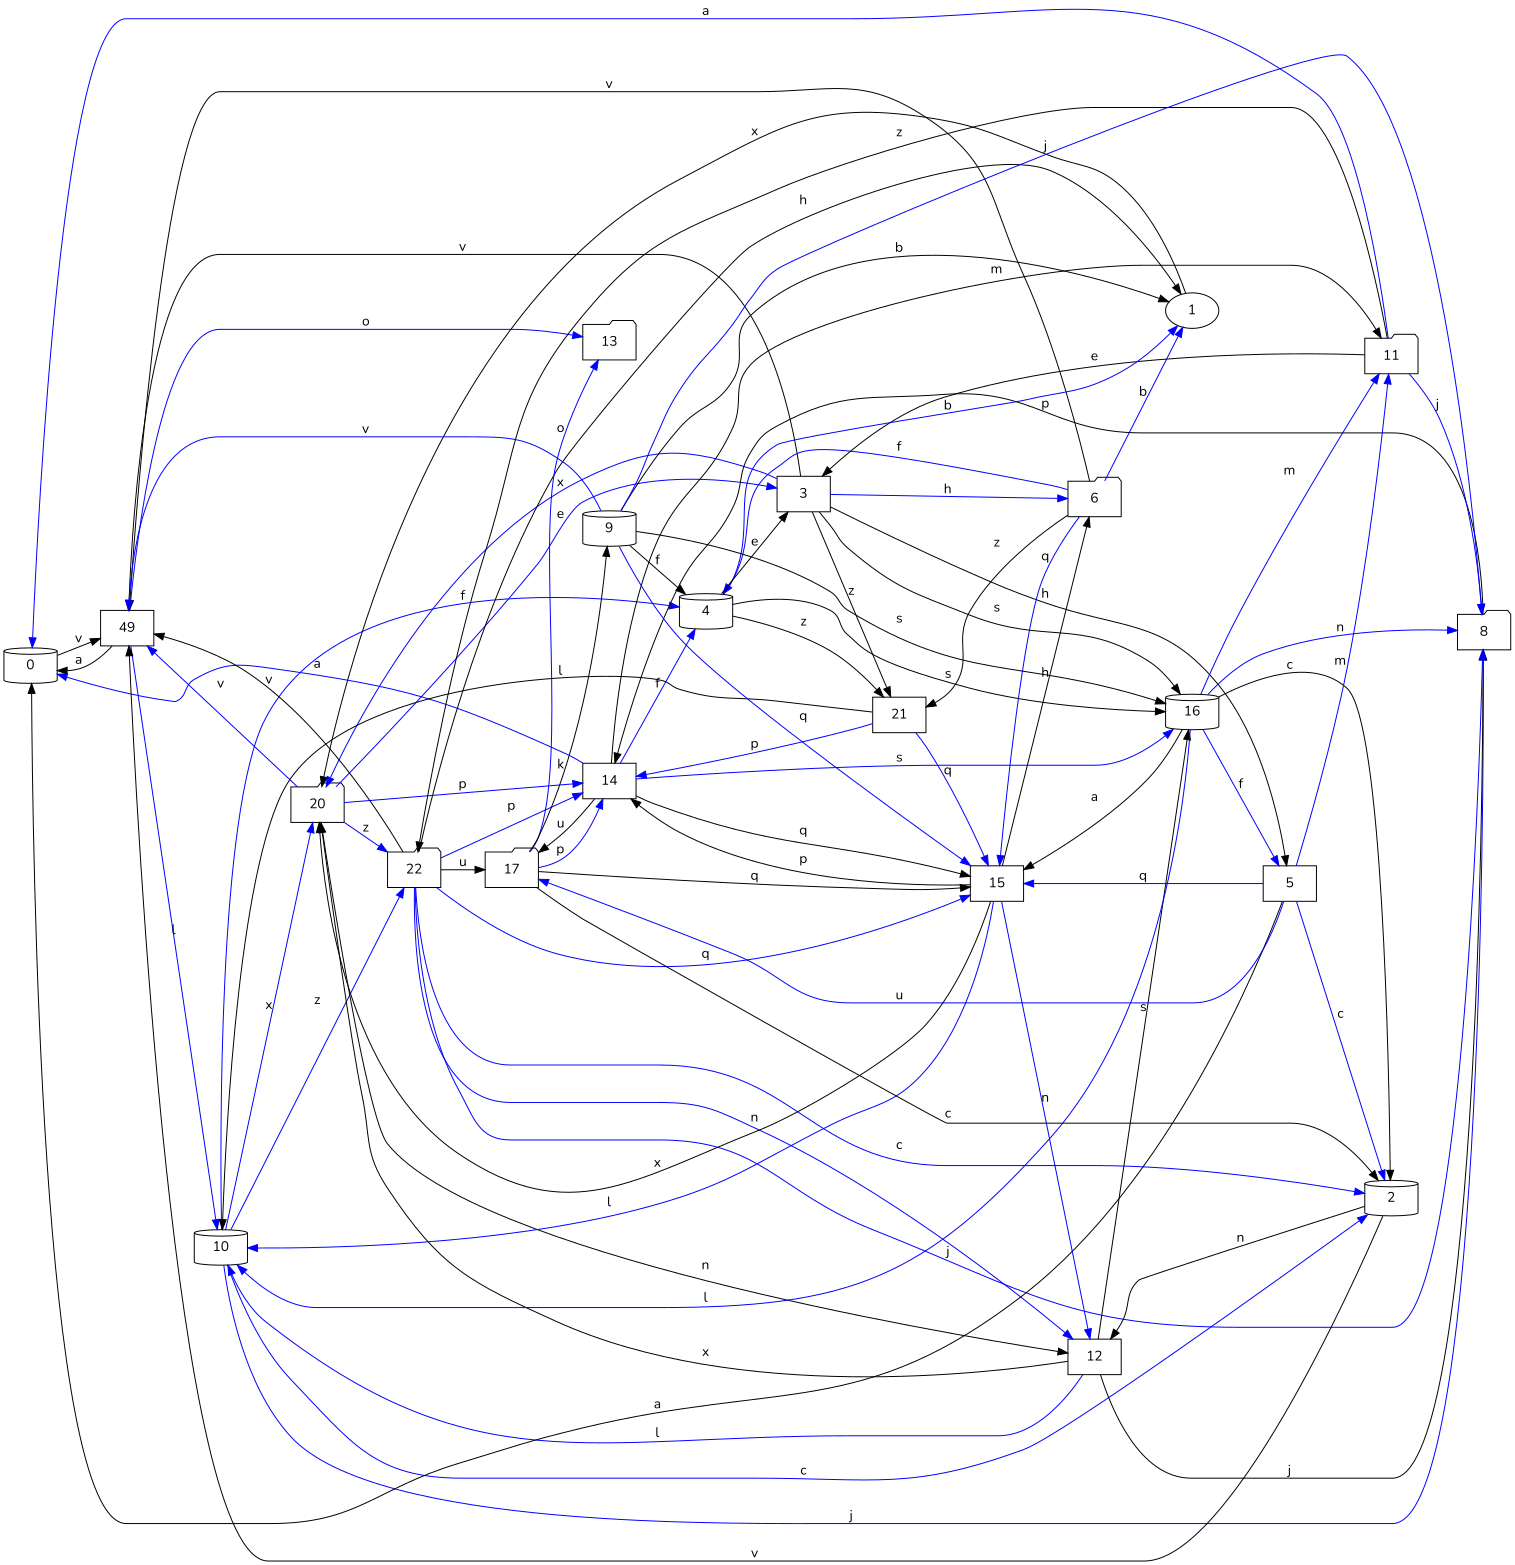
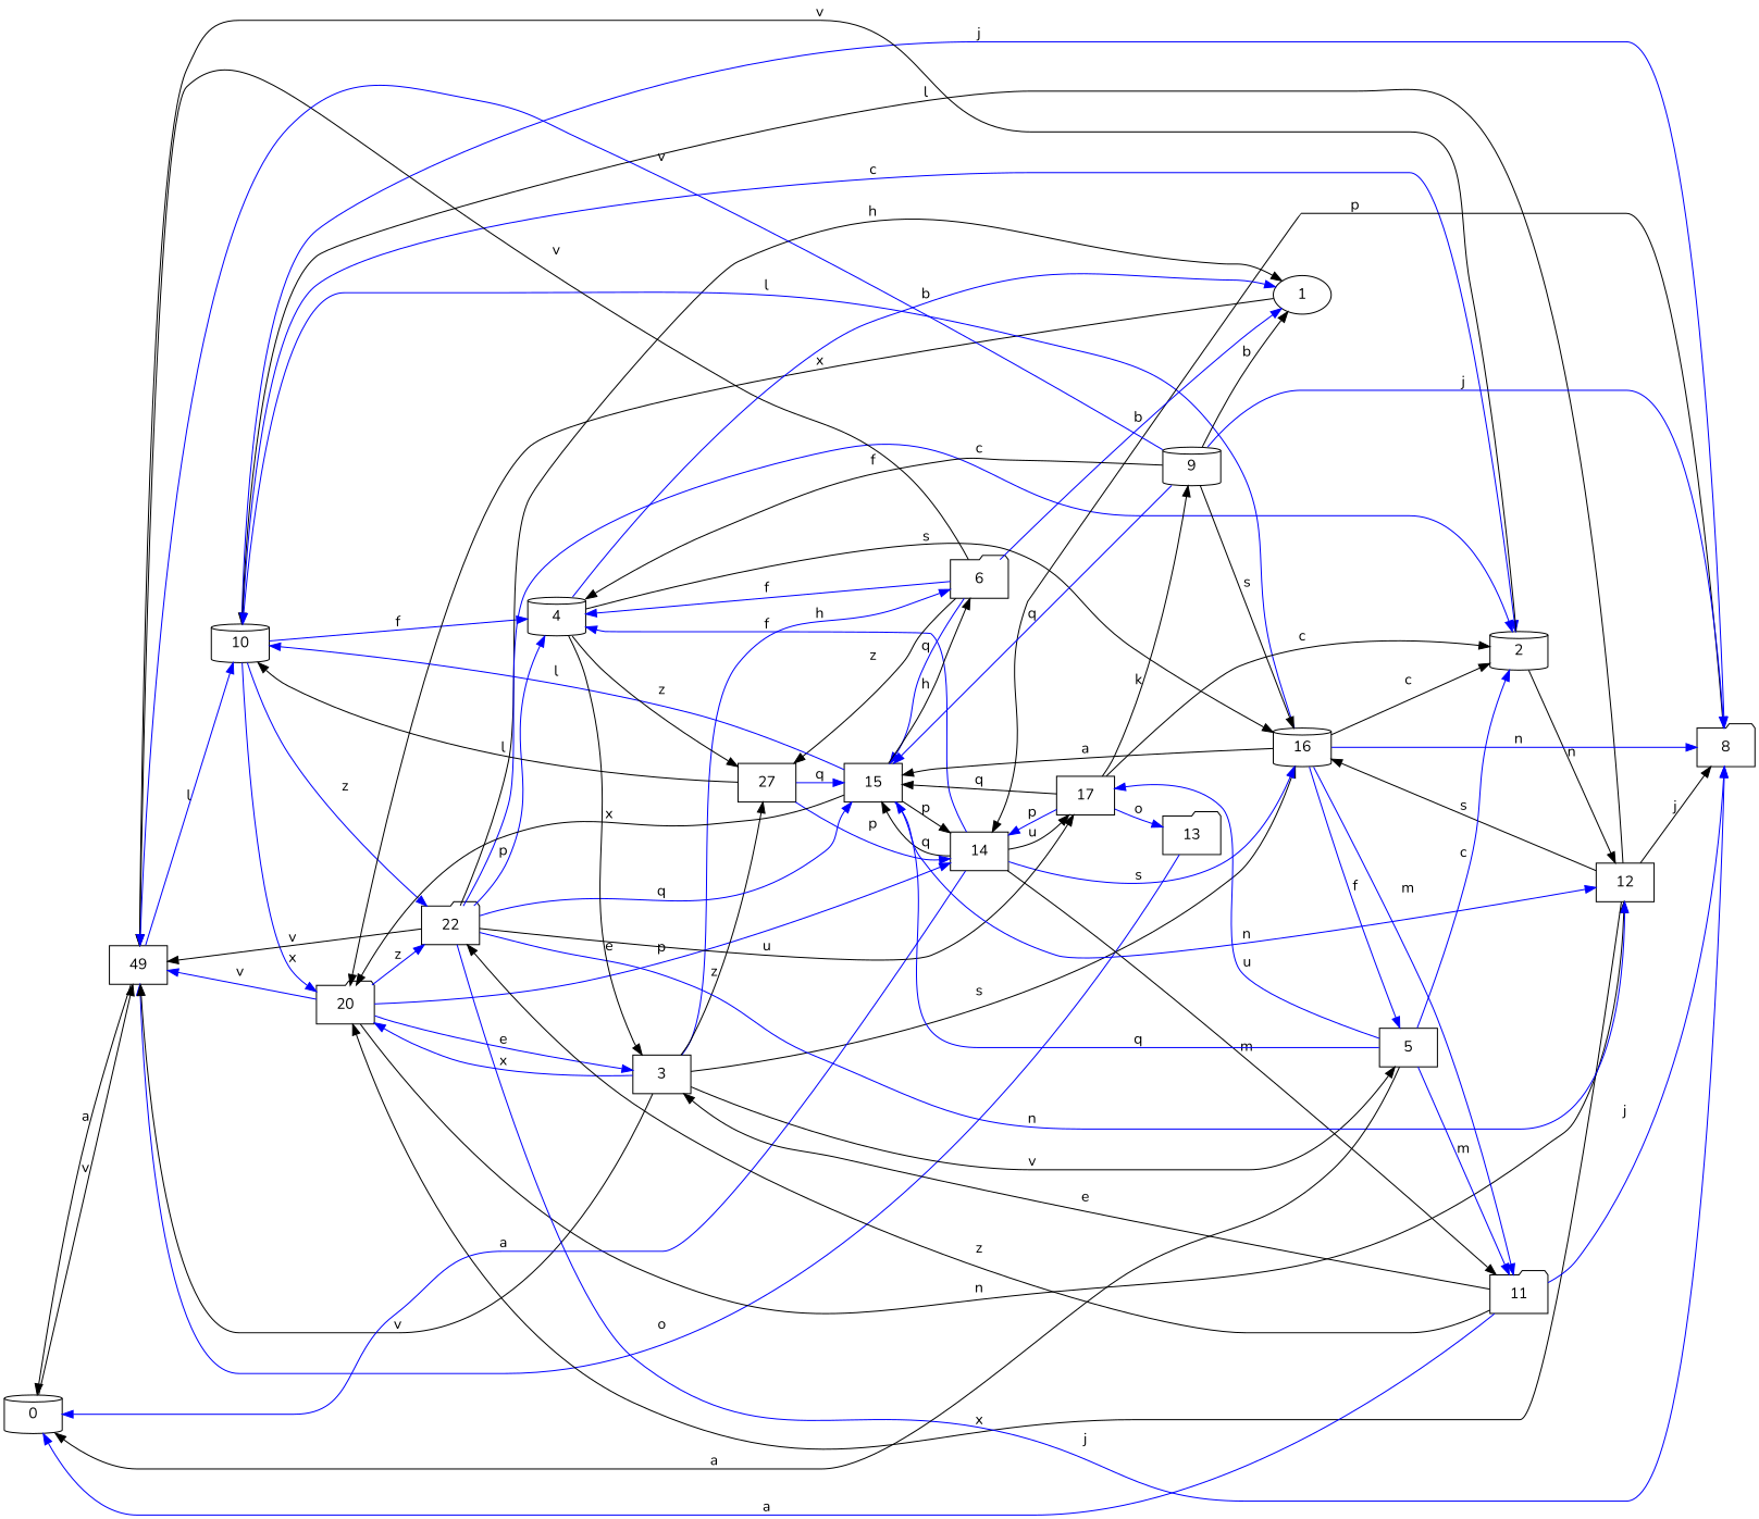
  strict digraph {
    fontname=Nunito
    rankdir=LR
    node [fontname=Nunito shape=box]
    edge [color=blue fontname=Nunito]
    0 [shape=cylinder]
    n2 [label=49]
    10 [shape=cylinder]
    13 [shape=folder]
    1 [shape=ellipse]
    20 [shape=folder]
    12
    3
    14
    22 [shape=folder]
    2 [shape=cylinder]
    16 [shape=cylinder]
    8 [shape=folder]
    5
    6 [shape=folder]
-   21
+   21 [label=27]
    11 [shape=folder]
    15
-   17 [shape=folder]
+   17
    4 [shape=cylinder]
    9 [shape=cylinder]
    0 -> n2 [color=black label=v]
    n2 -> 0 [color=black label=a]
    n2 -> 10 [label=l]
-   n2 -> 13 [label=o]
+   13 -> n2 [label=o]
    10 -> 20 [label=x]
    10 -> 22 [label=z]
    10 -> 2 [label=c]
    10 -> 8 [label=j]
    10 -> 4 [label=f]
    1 -> 20 [color=black label=x]
    20 -> n2 [label=v]
    20 -> 12 [color=black label=n]
    20 -> 3 [label=e]
    20 -> 14 [label=p]
    20 -> 22 [label=z]
-   12 -> 10 [label=l]
+   12 -> 10 [color=black label=l]
    12 -> 20 [color=black label=x]
    12 -> 16 [color=black label=s]
    12 -> 8 [color=black label=j]
    3 -> n2 [color=black label=v]
    3 -> 20 [label=x]
    3 -> 16 [color=black label=s]
-   3 -> 5 [color=black label=h]
+   3 -> 5 [color=black label=v]
    3 -> 6 [label=h]
    3 -> 21 [color=black label=z]
    14 -> 0 [label=a]
    14 -> 16 [label=s]
    14 -> 11 [color=black label=m]
    14 -> 15 [color=black label=q]
    14 -> 17 [color=black label=u]
    14 -> 4 [label=f]
    22 -> n2 [color=black label=v]
    22 -> 1 [color=black label=h]
    22 -> 12 [label=n]
-   22 -> 14 [label=p]
+   22 -> 4 [label=p]
    22 -> 2 [label=c]
    22 -> 8 [label=j]
    22 -> 15 [label=q]
    22 -> 17 [color=black label=u]
    2 -> n2 [color=black label=v]
    2 -> 12 [color=black label=n]
    16 -> 10 [label=l]
    16 -> 2 [color=black label=c]
    16 -> 8 [label=n]
    16 -> 5 [label=f]
    16 -> 11 [label=m]
    16 -> 15 [color=black label=a]
    8 -> 14 [color=black label=p]
    5 -> 0 [color=black label=a]
    5 -> 2 [label=c]
    5 -> 11 [label=m]
    5 -> 15 [label=q]
    5 -> 17 [label=u]
    6 -> n2 [color=black label=v]
    6 -> 1 [label=b]
    6 -> 21 [color=black label=z]
    6 -> 15 [label=q]
    6 -> 4 [label=f]
    21 -> 10 [color=black label=l]
    21 -> 14 [label=p]
    21 -> 15 [label=q]
    11 -> 0 [label=a]
    11 -> 3 [color=black label=e]
    11 -> 22 [color=black label=z]
    11 -> 8 [label=j]
    15 -> 10 [label=l]
    15 -> 20 [color=black label=x]
    15 -> 12 [label=n]
    15 -> 14 [color=black label=p]
    15 -> 6 [color=black label=h]
    17 -> 13 [label=o]
    17 -> 14 [label=p]
    17 -> 2 [color=black label=c]
    17 -> 15 [color=black label=q]
    17 -> 9 [color=black label=k]
    4 -> 1 [label=b]
    4 -> 3 [color=black label=e]
    4 -> 16 [color=black label=s]
    4 -> 21 [color=black label=z]
    9 -> n2 [label=v]
    9 -> 1 [color=black label=b]
    9 -> 16 [color=black label=s]
    9 -> 8 [label=j]
    9 -> 15 [label=q]
    9 -> 4 [color=black label=f]
  }
